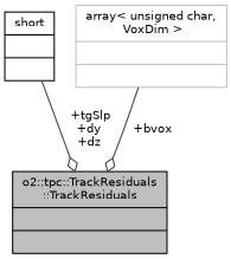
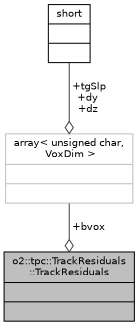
  digraph {
    node [color=black fontname=Helvetica fontsize=10 shape=record]
    edge [arrowhead=odiamond color=grey25 fontname=Helvetica fontsize=10 labelfontname=Helvetica labelfontsize=10 style=solid]
    n1 [fillcolor=grey75 fontcolor=black height=0.2 label="{o2::tpc::TrackResiduals\l::TrackResiduals\n||}" style=filled width=0.4]
    n2 [height=0.2 label="{short\n||}" width=0.4]
    n3 [color=grey75 height=0.2 label="{array\< unsigned char,\l VoxDim \>\n||}" width=0.4]
-   n2 -> n1 [label=" +tgSlp\n+dy\n+dz"]
+   n2 -> n3 [label=" +tgSlp\n+dy\n+dz"]
    n3 -> n1 [label=" +bvox"]
  }
